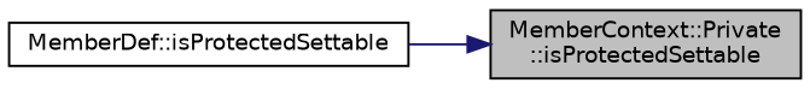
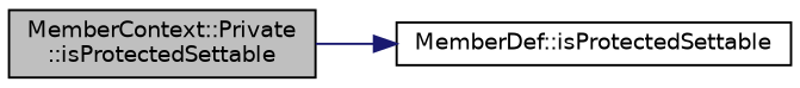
  digraph {
    rankdir=LR
    node [color=black fontname=Helvetica fontsize=10 shape=record style=filled]
    n1 [fillcolor=grey75 fontcolor=black height=0.2 label="MemberContext::Private\l::isProtectedSettable" width=0.4]
    n2 [fillcolor=white height=0.2 label="MemberDef::isProtectedSettable" width=0.4]
-   n2 -> n1 [color=midnightblue fontname=Helvetica fontsize=10 labelfontname=Helvetica labelfontsize=10 style=solid]
+   n1 -> n2 [color=midnightblue fontname=Helvetica fontsize=10 labelfontname=Helvetica labelfontsize=10 style=solid]
  }
